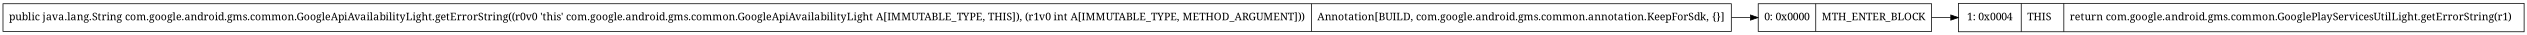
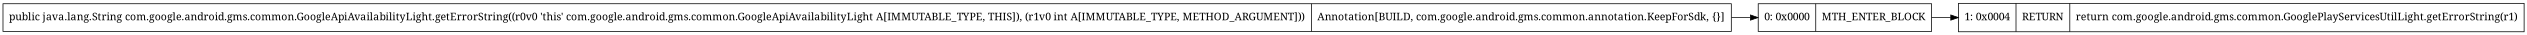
  digraph {
    rankdir=LR
    fontname="Noto Serif"
    node [shape=record fontname="Noto Serif"]
    edge [fontname="Noto Serif"]
    n1 [label="{0\:\ 0x0000|MTH_ENTER_BLOCK\l}"]
-   n2 [label="{1\:\ 0x0004|THIS\l|return com.google.android.gms.common.GooglePlayServicesUtilLight.getErrorString(r1)\l}"]
+   n2 [label="{1\:\ 0x0004|RETURN\l|return com.google.android.gms.common.GooglePlayServicesUtilLight.getErrorString(r1)\l}"]
    n3 [label="{public java.lang.String com.google.android.gms.common.GoogleApiAvailabilityLight.getErrorString((r0v0 'this' com.google.android.gms.common.GoogleApiAvailabilityLight A[IMMUTABLE_TYPE, THIS]), (r1v0 int A[IMMUTABLE_TYPE, METHOD_ARGUMENT]))  | Annotation[BUILD, com.google.android.gms.common.annotation.KeepForSdk, \{\}]\l}"]
    n1 -> n2
    n3 -> n1
  }
